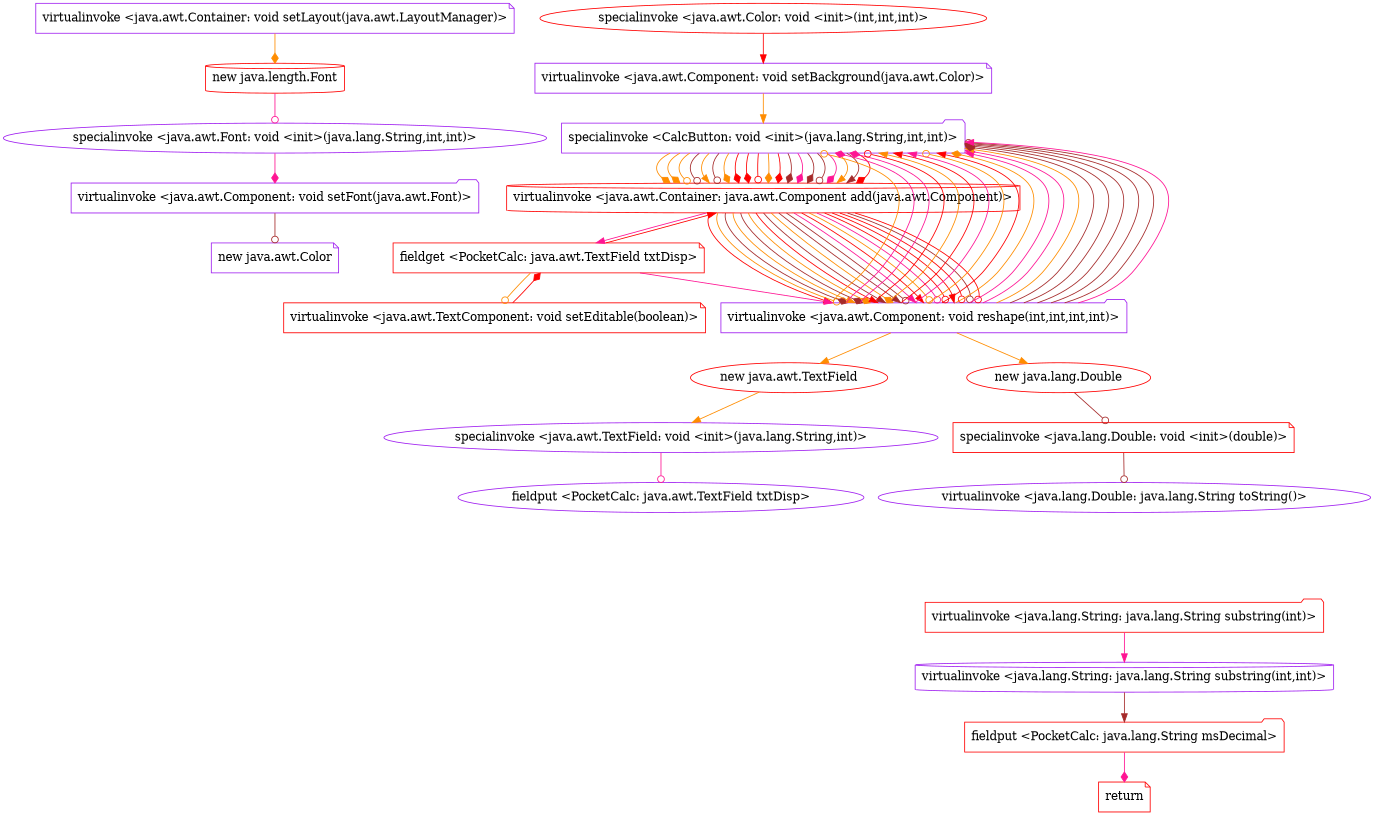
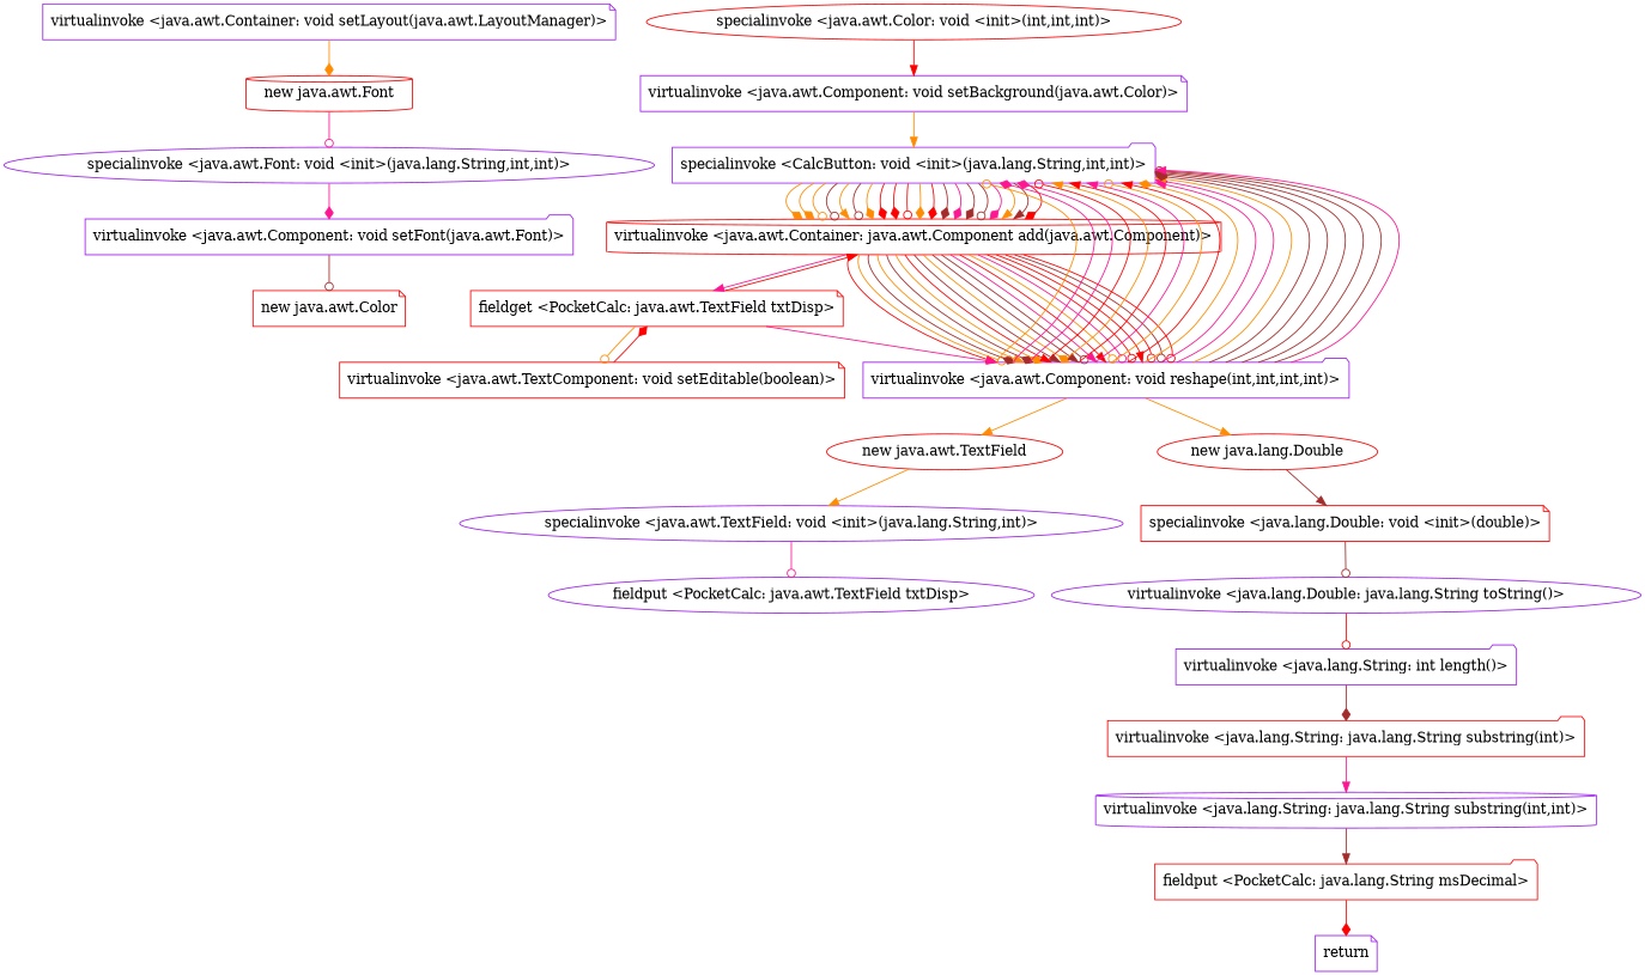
  digraph {
    node [color=purple shape=note]
    edge [arrowhead=normal color=darkorange]
-   "new java.awt.Font" [color=red shape=cylinder label="new java.length.Font"]
+   "new java.awt.Font" [color=red shape=cylinder]
    "virtualinvoke <java.awt.Container: void setLayout(java.awt.LayoutManager)>"
    "specialinvoke <java.awt.Font: void <init>(java.lang.String,int,int)>" [shape=ellipse]
    "virtualinvoke <java.awt.Component: void setFont(java.awt.Font)>" [shape=folder]
-   "new java.awt.Color"
+   "new java.awt.Color" [color=red]
    "specialinvoke <java.awt.Color: void <init>(int,int,int)>" [color=red shape=ellipse]
    "virtualinvoke <java.awt.Component: void setBackground(java.awt.Color)>"
    "specialinvoke <CalcButton: void <init>(java.lang.String,int,int)>" [shape=folder]
    "virtualinvoke <java.awt.Container: java.awt.Component add(java.awt.Component)>" [color=red shape=cylinder]
    "virtualinvoke <java.awt.Component: void reshape(int,int,int,int)>" [shape=folder]
    "fieldget <PocketCalc: java.awt.TextField txtDisp>" [color=red]
    "new java.awt.TextField" [color=red shape=ellipse]
    "new java.lang.Double" [color=red shape=ellipse]
    "virtualinvoke <java.awt.TextComponent: void setEditable(boolean)>" [color=red]
    "specialinvoke <java.awt.TextField: void <init>(java.lang.String,int)>" [shape=ellipse]
    "specialinvoke <java.lang.Double: void <init>(double)>" [color=red]
    "fieldput <PocketCalc: java.awt.TextField txtDisp>" [shape=ellipse]
    "virtualinvoke <java.lang.Double: java.lang.String toString()>" [shape=ellipse]
+   "virtualinvoke <java.lang.String: int length()>" [shape=folder]
    "virtualinvoke <java.lang.String: java.lang.String substring(int)>" [color=red shape=folder]
    "virtualinvoke <java.lang.String: java.lang.String substring(int,int)>" [shape=cylinder]
    "fieldput <PocketCalc: java.lang.String msDecimal>" [color=red shape=folder]
-   return [color=red]
+   return
    "new java.awt.Font" -> "specialinvoke <java.awt.Font: void <init>(java.lang.String,int,int)>" [arrowhead=odot color=deeppink]
    "virtualinvoke <java.awt.Container: void setLayout(java.awt.LayoutManager)>" -> "new java.awt.Font" [arrowhead=diamond]
    "specialinvoke <java.awt.Font: void <init>(java.lang.String,int,int)>" -> "virtualinvoke <java.awt.Component: void setFont(java.awt.Font)>" [arrowhead=diamond color=deeppink]
    "virtualinvoke <java.awt.Component: void setFont(java.awt.Font)>" -> "new java.awt.Color" [arrowhead=odot color=brown]
    "specialinvoke <java.awt.Color: void <init>(int,int,int)>" -> "virtualinvoke <java.awt.Component: void setBackground(java.awt.Color)>" [color=red]
    "virtualinvoke <java.awt.Component: void setBackground(java.awt.Color)>" -> "specialinvoke <CalcButton: void <init>(java.lang.String,int,int)>"
    "specialinvoke <CalcButton: void <init>(java.lang.String,int,int)>" -> "virtualinvoke <java.awt.Container: java.awt.Component add(java.awt.Component)>" [arrowhead=diamond]
    "specialinvoke <CalcButton: void <init>(java.lang.String,int,int)>" -> "virtualinvoke <java.awt.Container: java.awt.Component add(java.awt.Component)>" [arrowhead=diamond]
    "specialinvoke <CalcButton: void <init>(java.lang.String,int,int)>" -> "virtualinvoke <java.awt.Container: java.awt.Component add(java.awt.Component)>" [arrowhead=odot]
    "specialinvoke <CalcButton: void <init>(java.lang.String,int,int)>" -> "virtualinvoke <java.awt.Container: java.awt.Component add(java.awt.Component)>" [arrowhead=odot color=brown]
    "specialinvoke <CalcButton: void <init>(java.lang.String,int,int)>" -> "virtualinvoke <java.awt.Container: java.awt.Component add(java.awt.Component)>"
    "specialinvoke <CalcButton: void <init>(java.lang.String,int,int)>" -> "virtualinvoke <java.awt.Container: java.awt.Component add(java.awt.Component)>" [arrowhead=odot color=brown]
    "specialinvoke <CalcButton: void <init>(java.lang.String,int,int)>" -> "virtualinvoke <java.awt.Container: java.awt.Component add(java.awt.Component)>" [arrowhead=diamond]
    "specialinvoke <CalcButton: void <init>(java.lang.String,int,int)>" -> "virtualinvoke <java.awt.Container: java.awt.Component add(java.awt.Component)>" [arrowhead=diamond color=red]
    "specialinvoke <CalcButton: void <init>(java.lang.String,int,int)>" -> "virtualinvoke <java.awt.Container: java.awt.Component add(java.awt.Component)>" [arrowhead=diamond color=red]
    "specialinvoke <CalcButton: void <init>(java.lang.String,int,int)>" -> "virtualinvoke <java.awt.Container: java.awt.Component add(java.awt.Component)>" [arrowhead=odot color=red]
    "specialinvoke <CalcButton: void <init>(java.lang.String,int,int)>" -> "virtualinvoke <java.awt.Container: java.awt.Component add(java.awt.Component)>" [arrowhead=diamond]
    "specialinvoke <CalcButton: void <init>(java.lang.String,int,int)>" -> "virtualinvoke <java.awt.Container: java.awt.Component add(java.awt.Component)>" [arrowhead=diamond color=red]
    "specialinvoke <CalcButton: void <init>(java.lang.String,int,int)>" -> "virtualinvoke <java.awt.Container: java.awt.Component add(java.awt.Component)>" [arrowhead=diamond color=brown]
    "specialinvoke <CalcButton: void <init>(java.lang.String,int,int)>" -> "virtualinvoke <java.awt.Container: java.awt.Component add(java.awt.Component)>" [arrowhead=diamond color=deeppink]
    "specialinvoke <CalcButton: void <init>(java.lang.String,int,int)>" -> "virtualinvoke <java.awt.Container: java.awt.Component add(java.awt.Component)>" [arrowhead=diamond color=brown]
    "specialinvoke <CalcButton: void <init>(java.lang.String,int,int)>" -> "virtualinvoke <java.awt.Container: java.awt.Component add(java.awt.Component)>" [arrowhead=odot color=brown]
    "specialinvoke <CalcButton: void <init>(java.lang.String,int,int)>" -> "virtualinvoke <java.awt.Container: java.awt.Component add(java.awt.Component)>" [arrowhead=diamond color=deeppink]
    "specialinvoke <CalcButton: void <init>(java.lang.String,int,int)>" -> "virtualinvoke <java.awt.Container: java.awt.Component add(java.awt.Component)>"
    "specialinvoke <CalcButton: void <init>(java.lang.String,int,int)>" -> "virtualinvoke <java.awt.Container: java.awt.Component add(java.awt.Component)>" [color=brown]
    "specialinvoke <CalcButton: void <init>(java.lang.String,int,int)>" -> "virtualinvoke <java.awt.Container: java.awt.Component add(java.awt.Component)>" [arrowhead=diamond color=red]
    "virtualinvoke <java.awt.Container: java.awt.Component add(java.awt.Component)>" -> "virtualinvoke <java.awt.Component: void reshape(int,int,int,int)>" [color=red]
    "virtualinvoke <java.awt.Container: java.awt.Component add(java.awt.Component)>" -> "virtualinvoke <java.awt.Component: void reshape(int,int,int,int)>" [arrowhead=odot]
    "virtualinvoke <java.awt.Container: java.awt.Component add(java.awt.Component)>" -> "virtualinvoke <java.awt.Component: void reshape(int,int,int,int)>" [arrowhead=diamond color=brown]
    "virtualinvoke <java.awt.Container: java.awt.Component add(java.awt.Component)>" -> "virtualinvoke <java.awt.Component: void reshape(int,int,int,int)>"
    "virtualinvoke <java.awt.Container: java.awt.Component add(java.awt.Component)>" -> "virtualinvoke <java.awt.Component: void reshape(int,int,int,int)>" [arrowhead=diamond color=brown]
    "virtualinvoke <java.awt.Container: java.awt.Component add(java.awt.Component)>" -> "virtualinvoke <java.awt.Component: void reshape(int,int,int,int)>" [arrowhead=diamond]
    "virtualinvoke <java.awt.Container: java.awt.Component add(java.awt.Component)>" -> "virtualinvoke <java.awt.Component: void reshape(int,int,int,int)>" [color=red]
    "virtualinvoke <java.awt.Container: java.awt.Component add(java.awt.Component)>" -> "virtualinvoke <java.awt.Component: void reshape(int,int,int,int)>" [color=brown]
    "virtualinvoke <java.awt.Container: java.awt.Component add(java.awt.Component)>" -> "virtualinvoke <java.awt.Component: void reshape(int,int,int,int)>" [arrowhead=diamond]
    "virtualinvoke <java.awt.Container: java.awt.Component add(java.awt.Component)>" -> "virtualinvoke <java.awt.Component: void reshape(int,int,int,int)>" [color=brown]
    "virtualinvoke <java.awt.Container: java.awt.Component add(java.awt.Component)>" -> "virtualinvoke <java.awt.Component: void reshape(int,int,int,int)>" [arrowhead=odot color=brown]
    "virtualinvoke <java.awt.Container: java.awt.Component add(java.awt.Component)>" -> "virtualinvoke <java.awt.Component: void reshape(int,int,int,int)>" [color=deeppink]
    "virtualinvoke <java.awt.Container: java.awt.Component add(java.awt.Component)>" -> "virtualinvoke <java.awt.Component: void reshape(int,int,int,int)>" [color=red]
    "virtualinvoke <java.awt.Container: java.awt.Component add(java.awt.Component)>" -> "virtualinvoke <java.awt.Component: void reshape(int,int,int,int)>" [arrowhead=odot]
    "virtualinvoke <java.awt.Container: java.awt.Component add(java.awt.Component)>" -> "virtualinvoke <java.awt.Component: void reshape(int,int,int,int)>" [arrowhead=odot color=deeppink]
    "virtualinvoke <java.awt.Container: java.awt.Component add(java.awt.Component)>" -> "virtualinvoke <java.awt.Component: void reshape(int,int,int,int)>" [arrowhead=odot color=red]
    "virtualinvoke <java.awt.Container: java.awt.Component add(java.awt.Component)>" -> "virtualinvoke <java.awt.Component: void reshape(int,int,int,int)>" [color=red]
    "virtualinvoke <java.awt.Container: java.awt.Component add(java.awt.Component)>" -> "virtualinvoke <java.awt.Component: void reshape(int,int,int,int)>" [arrowhead=odot color=red]
    "virtualinvoke <java.awt.Container: java.awt.Component add(java.awt.Component)>" -> "virtualinvoke <java.awt.Component: void reshape(int,int,int,int)>" [arrowhead=odot color=brown]
    "virtualinvoke <java.awt.Container: java.awt.Component add(java.awt.Component)>" -> "virtualinvoke <java.awt.Component: void reshape(int,int,int,int)>" [arrowhead=odot color=red]
    "virtualinvoke <java.awt.Container: java.awt.Component add(java.awt.Component)>" -> "fieldget <PocketCalc: java.awt.TextField txtDisp>" [color=deeppink]
    "virtualinvoke <java.awt.Component: void reshape(int,int,int,int)>" -> "specialinvoke <CalcButton: void <init>(java.lang.String,int,int)>" [arrowhead=odot]
    "virtualinvoke <java.awt.Component: void reshape(int,int,int,int)>" -> "specialinvoke <CalcButton: void <init>(java.lang.String,int,int)>" [arrowhead=diamond color=deeppink]
    "virtualinvoke <java.awt.Component: void reshape(int,int,int,int)>" -> "specialinvoke <CalcButton: void <init>(java.lang.String,int,int)>" [arrowhead=diamond color=deeppink]
    "virtualinvoke <java.awt.Component: void reshape(int,int,int,int)>" -> "specialinvoke <CalcButton: void <init>(java.lang.String,int,int)>" [arrowhead=odot color=red]
    "virtualinvoke <java.awt.Component: void reshape(int,int,int,int)>" -> "specialinvoke <CalcButton: void <init>(java.lang.String,int,int)>"
    "virtualinvoke <java.awt.Component: void reshape(int,int,int,int)>" -> "specialinvoke <CalcButton: void <init>(java.lang.String,int,int)>" [color=red]
    "virtualinvoke <java.awt.Component: void reshape(int,int,int,int)>" -> "specialinvoke <CalcButton: void <init>(java.lang.String,int,int)>" [color=deeppink]
    "virtualinvoke <java.awt.Component: void reshape(int,int,int,int)>" -> "specialinvoke <CalcButton: void <init>(java.lang.String,int,int)>" [arrowhead=odot]
    "virtualinvoke <java.awt.Component: void reshape(int,int,int,int)>" -> "specialinvoke <CalcButton: void <init>(java.lang.String,int,int)>" [color=red]
    "virtualinvoke <java.awt.Component: void reshape(int,int,int,int)>" -> "specialinvoke <CalcButton: void <init>(java.lang.String,int,int)>" [arrowhead=diamond]
    "virtualinvoke <java.awt.Component: void reshape(int,int,int,int)>" -> "specialinvoke <CalcButton: void <init>(java.lang.String,int,int)>" [color=deeppink]
    "virtualinvoke <java.awt.Component: void reshape(int,int,int,int)>" -> "specialinvoke <CalcButton: void <init>(java.lang.String,int,int)>" [arrowhead=diamond color=deeppink]
    "virtualinvoke <java.awt.Component: void reshape(int,int,int,int)>" -> "specialinvoke <CalcButton: void <init>(java.lang.String,int,int)>"
    "virtualinvoke <java.awt.Component: void reshape(int,int,int,int)>" -> "specialinvoke <CalcButton: void <init>(java.lang.String,int,int)>" [arrowhead=diamond color=brown]
    "virtualinvoke <java.awt.Component: void reshape(int,int,int,int)>" -> "specialinvoke <CalcButton: void <init>(java.lang.String,int,int)>" [arrowhead=diamond color=brown]
    "virtualinvoke <java.awt.Component: void reshape(int,int,int,int)>" -> "specialinvoke <CalcButton: void <init>(java.lang.String,int,int)>" [color=brown]
    "virtualinvoke <java.awt.Component: void reshape(int,int,int,int)>" -> "specialinvoke <CalcButton: void <init>(java.lang.String,int,int)>" [color=brown]
    "virtualinvoke <java.awt.Component: void reshape(int,int,int,int)>" -> "specialinvoke <CalcButton: void <init>(java.lang.String,int,int)>" [arrowhead=odot color=brown]
    "virtualinvoke <java.awt.Component: void reshape(int,int,int,int)>" -> "specialinvoke <CalcButton: void <init>(java.lang.String,int,int)>" [color=deeppink]
    "virtualinvoke <java.awt.Component: void reshape(int,int,int,int)>" -> "new java.awt.TextField"
    "virtualinvoke <java.awt.Component: void reshape(int,int,int,int)>" -> "new java.lang.Double"
    "fieldget <PocketCalc: java.awt.TextField txtDisp>" -> "virtualinvoke <java.awt.Container: java.awt.Component add(java.awt.Component)>" [color=red]
    "fieldget <PocketCalc: java.awt.TextField txtDisp>" -> "virtualinvoke <java.awt.Component: void reshape(int,int,int,int)>" [color=deeppink]
    "fieldget <PocketCalc: java.awt.TextField txtDisp>" -> "virtualinvoke <java.awt.TextComponent: void setEditable(boolean)>" [arrowhead=odot]
    "new java.awt.TextField" -> "specialinvoke <java.awt.TextField: void <init>(java.lang.String,int)>"
-   "new java.lang.Double" -> "specialinvoke <java.lang.Double: void <init>(double)>" [arrowhead=odot color=brown]
+   "new java.lang.Double" -> "specialinvoke <java.lang.Double: void <init>(double)>" [color=brown]
    "virtualinvoke <java.awt.TextComponent: void setEditable(boolean)>" -> "fieldget <PocketCalc: java.awt.TextField txtDisp>" [arrowhead=diamond color=red]
    "specialinvoke <java.awt.TextField: void <init>(java.lang.String,int)>" -> "fieldput <PocketCalc: java.awt.TextField txtDisp>" [arrowhead=odot color=deeppink]
    "specialinvoke <java.lang.Double: void <init>(double)>" -> "virtualinvoke <java.lang.Double: java.lang.String toString()>" [arrowhead=odot color=brown]
+   "virtualinvoke <java.lang.Double: java.lang.String toString()>" -> "virtualinvoke <java.lang.String: int length()>" [arrowhead=odot color=red]
+   "virtualinvoke <java.lang.String: int length()>" -> "virtualinvoke <java.lang.String: java.lang.String substring(int)>" [arrowhead=diamond color=brown]
    "virtualinvoke <java.lang.String: java.lang.String substring(int)>" -> "virtualinvoke <java.lang.String: java.lang.String substring(int,int)>" [color=deeppink]
    "virtualinvoke <java.lang.String: java.lang.String substring(int,int)>" -> "fieldput <PocketCalc: java.lang.String msDecimal>" [color=brown]
-   "fieldput <PocketCalc: java.lang.String msDecimal>" -> return [arrowhead=diamond color=deeppink]
+   "fieldput <PocketCalc: java.lang.String msDecimal>" -> return [arrowhead=diamond color=red]
  }
